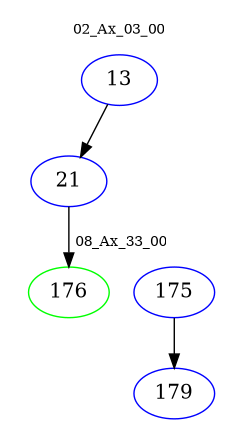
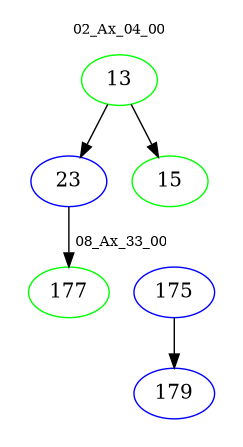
  digraph {
    node [color=blue]
    edge [color=black]
    n1 [label=175]
    n2 [label=179]
-   n3 [color=green label=176]
-   n4 [label=13]
-   n5 [label=21]
+   n3 [color=green label=177]
+   n4 [color=green label=13]
+   n5 [label=23]
+   n6 [color=green label=15]
    subgraph cluster_1 {
      color=white
      fontsize=10
      label="08_Ax_33_00"
      n1
      n2
      n3
    }
    subgraph cluster_2 {
      color=white
      fontsize=10
-     label="02_Ax_03_00"
+     label="02_Ax_04_00"
      n4
      n5
+     n6
    }
    n1 -> n2
    n4 -> n5
+   n4 -> n6
    n5 -> n3
  }
